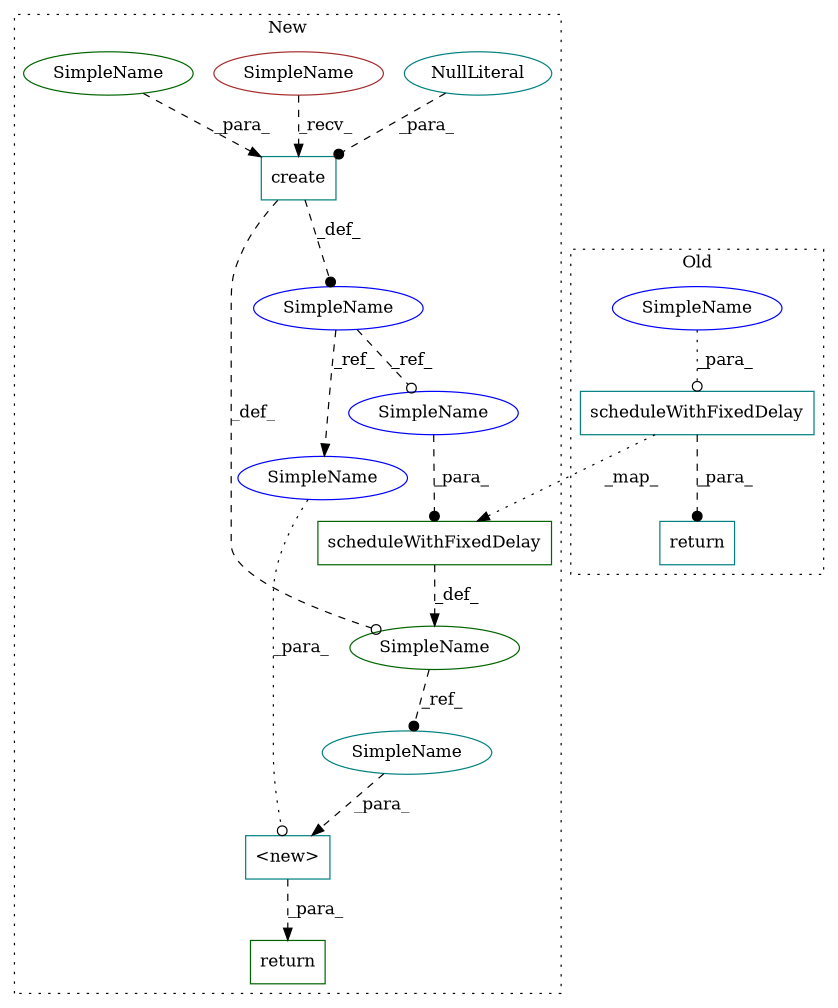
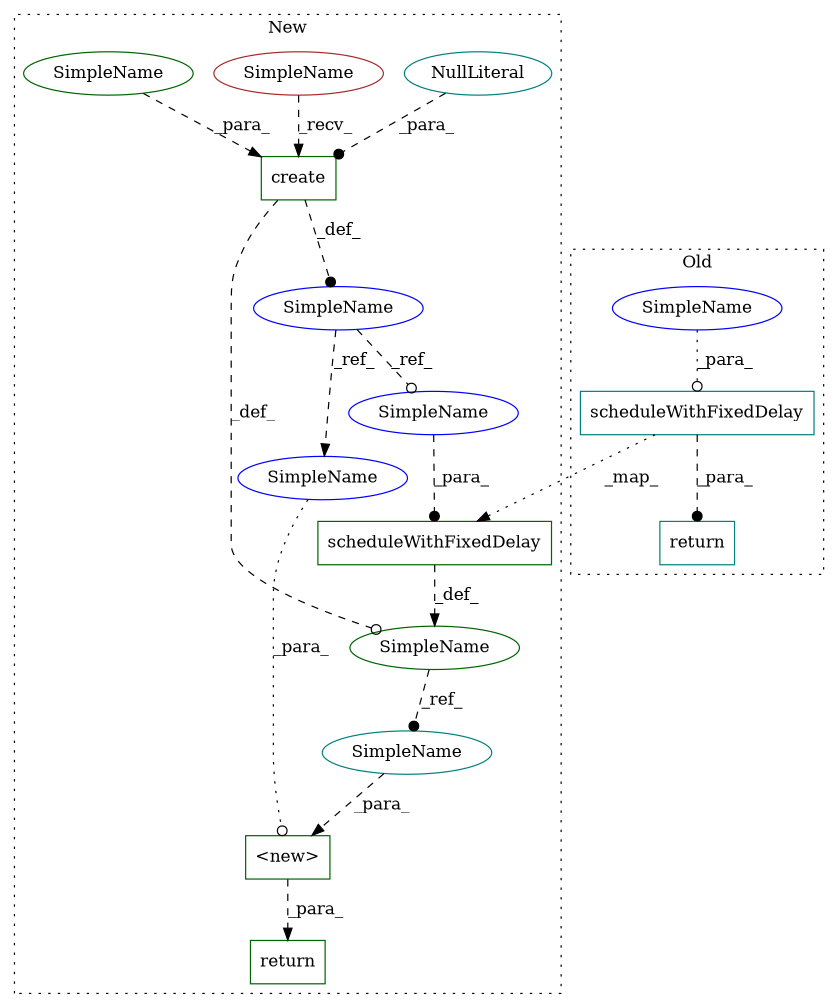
  digraph {
    node [a=42 color=darkgreen l=7 shape=ellipse]
    edge [arrowhead=normal style=dashed]
    n1 [a=32 l="23,1" label=scheduleWithFixedDelay s="17620,17674" shape=box]
    n2 [a=41 label=return s=17683 shape=box]
    n3 [label=SimpleName s=17590]
-   n4 [a=14 color=teal l="36,1" label="<new>" s="17690,17739" shape=box]
+   n4 [a=14 l="36,1" label="<new>" s="17690,17739" shape=box]
    n5 [color=blue l=4 label=SimpleName s=17514]
-   n6 [a=32 color=teal l="7,1" label=create s="17553,17573" shape=box]
+   n6 [a=32 l="7,1" label=create s="17553,17573" shape=box]
    n7 [a=33 color=teal l=4 label=NullLiteral s=17569]
    n8 [color=blue l=4 label=SimpleName s=17726]
    n9 [color=blue l=4 label=SimpleName s=17643]
    n10 [color=brown l=20 label=SimpleName s=17532]
    n11 [label=SimpleName s=17560]
    n12 [color=teal label=SimpleName s=17732]
    n13 [a=32 color=teal l="34,1" label=scheduleWithFixedDelay s="16874,16942" shape=box]
    n14 [a=41 color=teal label=return s=16858 shape=box]
    n15 [color=blue label=SimpleName s=16908]
    subgraph cluster_1 {
      label=New
      style=dotted
      n1
      n2
      n3
      n4
      n5
      n6
      n7
      n8
      n9
      n10
      n11
      n12
    }
    subgraph cluster_2 {
      label=Old
      style=dotted
      n13
      n14
      n15
    }
    n1 -> n3 [label=_def_]
    n3 -> n12 [arrowhead=dot label=_ref_]
    n4 -> n2 [label=_para_]
    n5 -> n8 [label=_ref_]
    n5 -> n9 [arrowhead=odot label=_ref_]
    n6 -> n3 [arrowhead=odot label=_def_]
    n6 -> n5 [arrowhead=dot label=_def_]
    n7 -> n6 [arrowhead=dot label=_para_]
    n8 -> n4 [arrowhead=odot label=_para_ style=dotted]
    n9 -> n1 [arrowhead=dot label=_para_]
    n10 -> n6 [label=_recv_]
    n11 -> n6 [label=_para_]
    n12 -> n4 [label=_para_]
    n13 -> n1 [label=_map_ style=dotted]
    n13 -> n14 [arrowhead=dot label=_para_]
    n15 -> n13 [arrowhead=odot label=_para_ style=dotted]
  }
